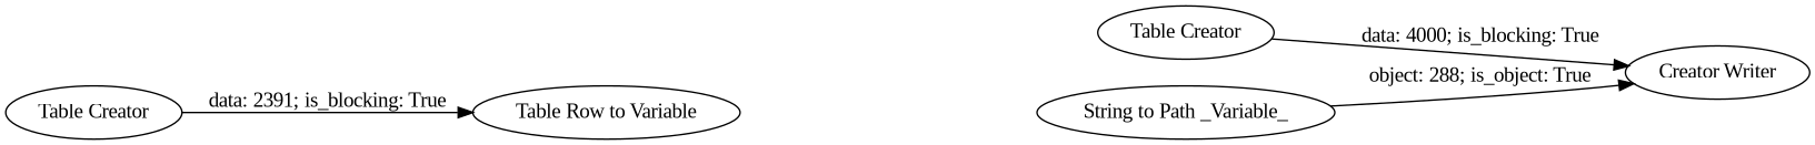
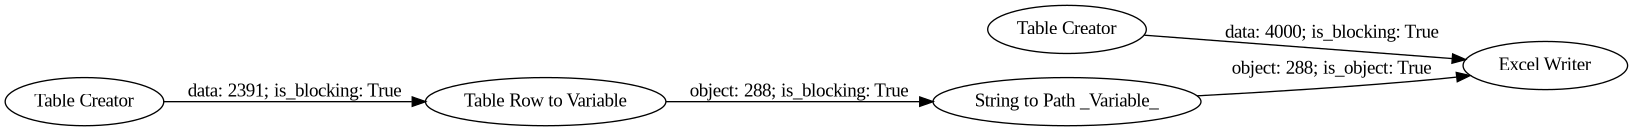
  digraph {
    fontname="Liberation Serif"
    rankdir=LR
    node [fontname="Liberation Serif"]
    edge [fontname="Liberation Serif"]
    n1 [label="String to Path _Variable_"]
-   n2 [label="Creator Writer"]
+   n2 [label="Excel Writer"]
    n3 [label="Table Creator"]
    n4 [label="Table Row to Variable"]
    n5 [label="Table Creator"]
    n1 -> n2 [label="object: 288; is_object: True"]
    n3 -> n2 [label="data: 4000; is_blocking: True"]
+   n4 -> n1 [label="object: 288; is_blocking: True"]
    n5 -> n4 [label="data: 2391; is_blocking: True"]
  }
